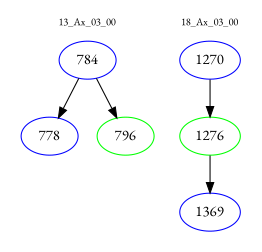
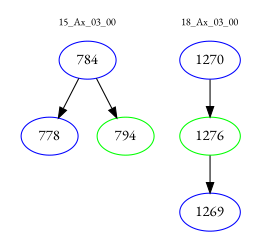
  digraph {
    fontname="EB Garamond"
    node [color=blue fontname="EB Garamond"]
    edge [color=black fontname="EB Garamond"]
    n1 [label=784]
    n2 [label=778]
-   n3 [color=green label=796]
+   n3 [color=green label=794]
    n4 [label=1270]
-   n5 [label=1369]
+   n5 [label=1269]
    n6 [color=green label=1276]
    subgraph cluster_1 {
      color=white
      fontsize=10
-     label="13_Ax_03_00"
+     label="15_Ax_03_00"
      n1
      n2
      n3
    }
    subgraph cluster_2 {
      color=white
      fontsize=10
      label="18_Ax_03_00"
      n4
      n5
      n6
    }
    n1 -> n2
    n1 -> n3
    n4 -> n6
    n6 -> n5
  }
